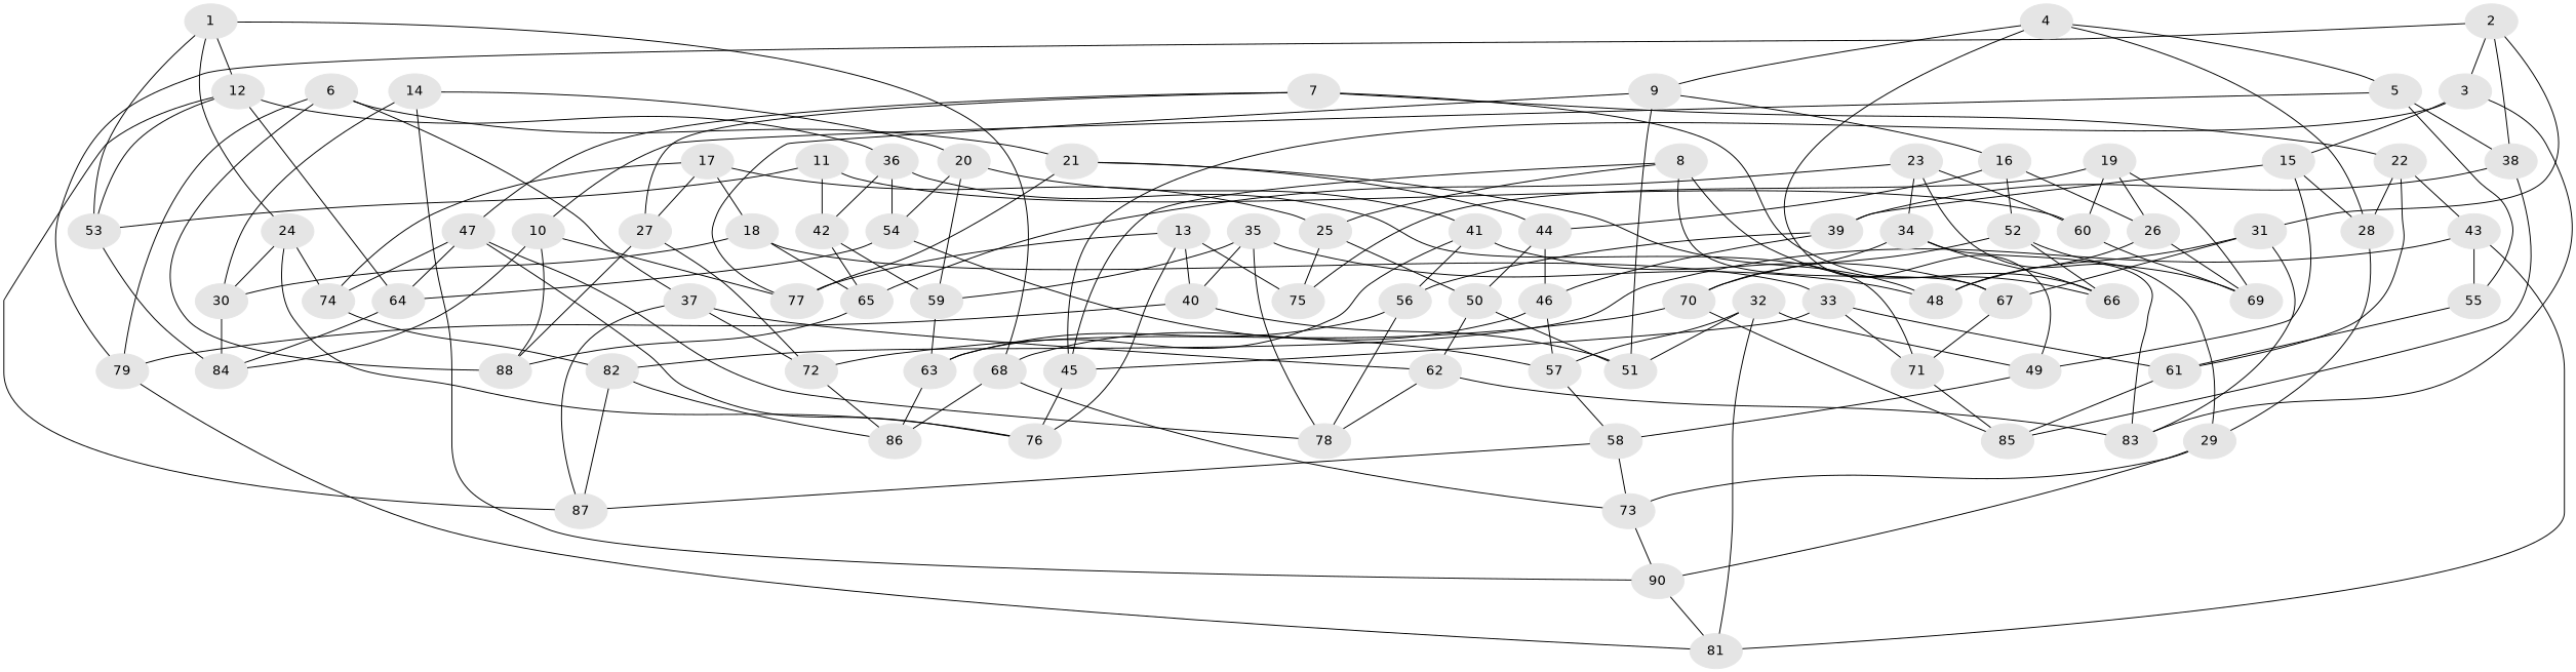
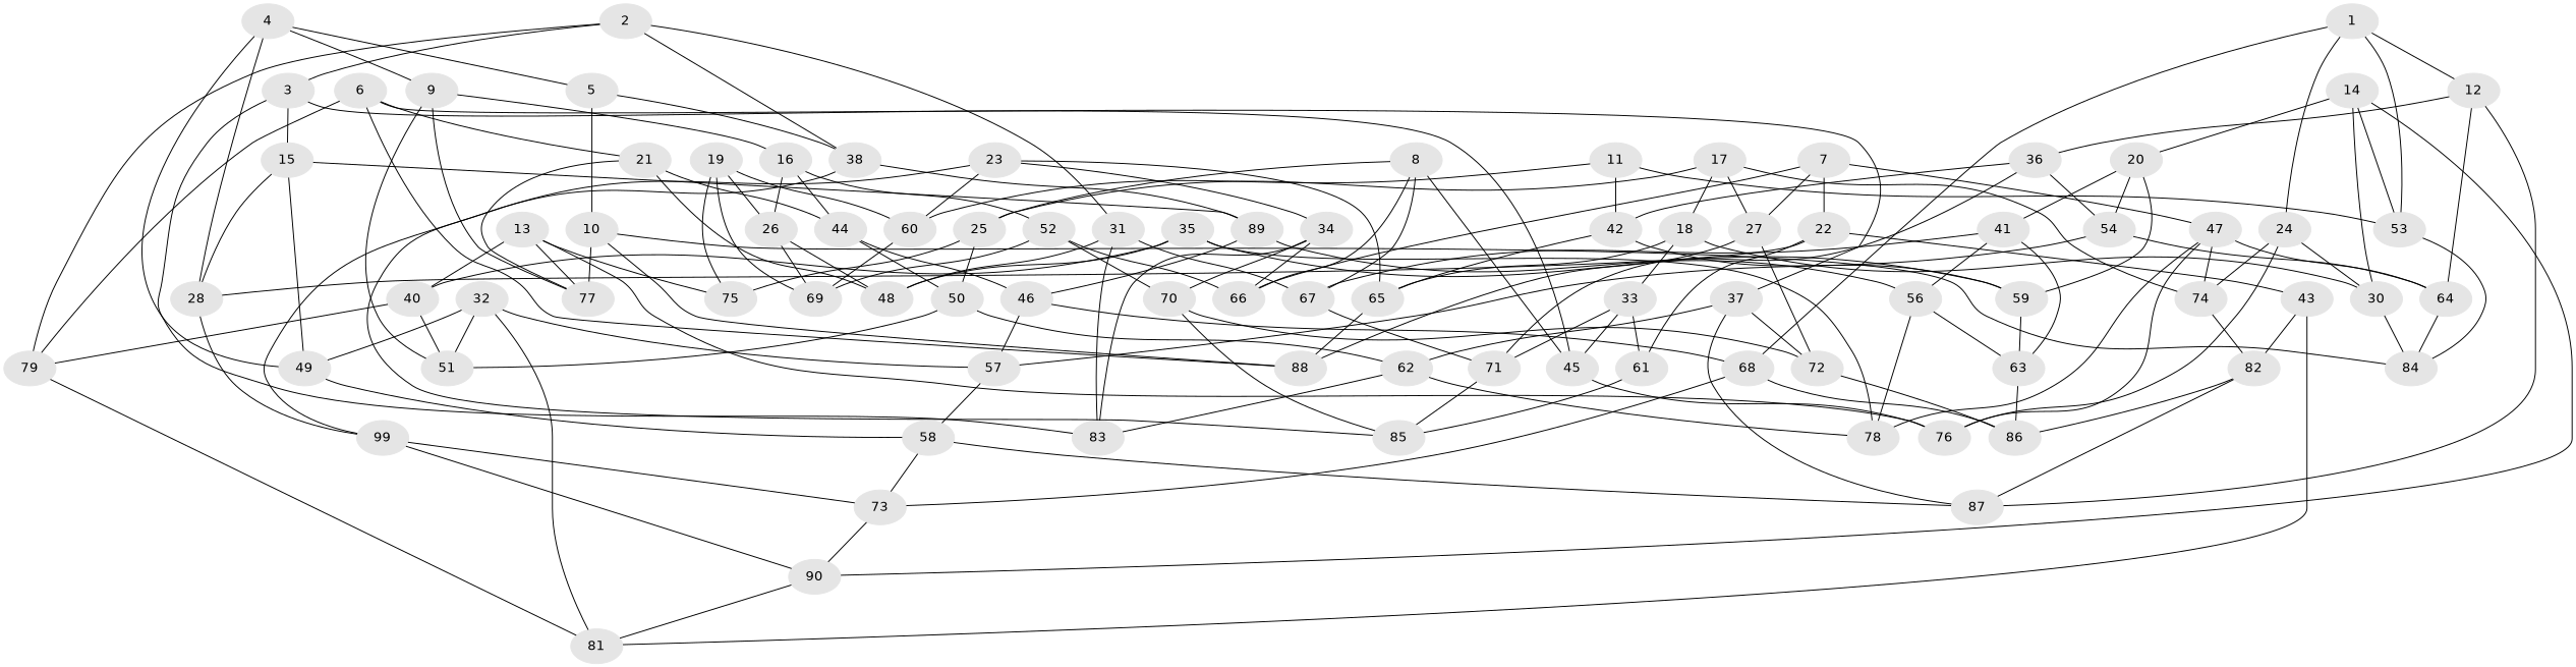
  graph {
    fontname="DejaVu Sans"
    node [color=gray90 fontname="DejaVu Sans" style=filled]
    edge [fontname="DejaVu Sans"]
    1
    12
    24
    53
    68
    36
    64
    87
    76
    30
    74
    84
    73
    86
    2
    3
    31
    38
    79
    15
    45
    83
    67
    48
-   39
+   39 [label=89]
    85
    81
    28
    49
    4
    5
    9
    10
-   55
    16
    51
    77
-   29
+   29 [label=99]
    58
    88
    61
    6
    21
    37
    44
    72
    62
    7
    22
    27
    47
    66
    43
    78
    8
    25
    75
    50
    71
    26
    52
    11
    42
    60
    65
    59
    69
    54
    13
    40
    14
    20
    n73 [label=90]
    41
    46
    56
    70
    17
    18
    33
    82
    19
    63
    57
    23
    34
    32
    35
    1 -- 12
    1 -- 24
    1 -- 53
    1 -- 68
    12 -- 36
    12 -- 64
    12 -- 87
    24 -- 76
    24 -- 30
    24 -- 74
    53 -- 84
    68 -- 73
    68 -- 86
    36 -- 71
    36 -- 42
    36 -- 54
    64 -- 84
    30 -- 84
    74 -- 82
    73 -- n73
    2 -- 3
    2 -- 31
    2 -- 38
    2 -- 79
    3 -- 15
    3 -- 45
    3 -- 83
    31 -- 83
    31 -- 67
    31 -- 48
    38 -- 39
    38 -- 85
    79 -- 81
    15 -- 39
    15 -- 28
    15 -- 49
    45 -- 76
    67 -- 71
    39 -- 46
    39 -- 56
    28 -- 29
    49 -- 58
    4 -- 28
    4 -- 49
    4 -- 5
    4 -- 9
    5 -- 38
    5 -- 10
-   5 -- 55
    9 -- 16
    9 -- 51
    9 -- 77
    10 -- 84
    10 -- 77
    10 -- 88
-   55 -- 61
    16 -- 44
    16 -- 26
    16 -- 52
    29 -- 73
    29 -- n73
    58 -- 87
    58 -- 73
    61 -- 85
    6 -- 79
    6 -- 88
    6 -- 21
    6 -- 37
    21 -- 48
    21 -- 77
    21 -- 44
    37 -- 87
    37 -- 72
    37 -- 62
    44 -- 50
    44 -- 46
    72 -- 86
    62 -- 83
    62 -- 78
    7 -- 22
    7 -- 27
    7 -- 47
    7 -- 66
    22 -- 28
    22 -- 61
    22 -- 43
    27 -- 88
    27 -- 72
    47 -- 64
    47 -- 76
    47 -- 74
    47 -- 78
    43 -- 81
-   43 -- 55
    43 -- 82
    8 -- 45
    8 -- 67
    8 -- 66
    8 -- 25
    25 -- 75
    25 -- 50
    50 -- 51
    50 -- 62
    71 -- 85
    26 -- 48
    26 -- 69
    52 -- 66
    52 -- 69
    52 -- 70
    11 -- 53
    11 -- 42
    11 -- 60
    42 -- 65
    42 -- 59
    60 -- 69
    65 -- 88
    59 -- 63
    54 -- 64
    54 -- 57
    13 -- 76
    13 -- 77
    13 -- 75
    13 -- 40
    40 -- 79
    40 -- 51
-   12 -- 53
+   14 -- 53
    14 -- 30
    14 -- 20
    14 -- n73
    20 -- 59
    20 -- 54
    20 -- 41
    n73 -- 81
    41 -- 67
    41 -- 56
    41 -- 63
    46 -- 68
    46 -- 57
    56 -- 78
    56 -- 63
    70 -- 85
    70 -- 72
    17 -- 74
    17 -- 27
    17 -- 25
    17 -- 18
    18 -- 30
    18 -- 65
    18 -- 33
    33 -- 45
    33 -- 61
    33 -- 71
    82 -- 87
    82 -- 86
    19 -- 75
    19 -- 26
    19 -- 60
    19 -- 69
    63 -- 86
    57 -- 58
    23 -- 29
    23 -- 60
    23 -- 65
    23 -- 34
    34 -- 83
    34 -- 66
    34 -- 70
    32 -- 81
    32 -- 49
    32 -- 51
    32 -- 57
    35 -- 48
    35 -- 78
    35 -- 59
    35 -- 40
  }
